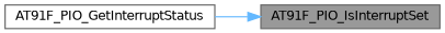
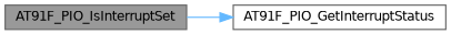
  digraph {
    rankdir=LR
    node [fontname=Helvetica fontsize=10 shape=box style=filled]
    n1 [color=gray40 fillcolor=grey60 fontcolor=black height=0.2 label=AT91F_PIO_IsInterruptSet width=0.4]
    n2 [color=grey40 fillcolor=white height=0.2 label=AT91F_PIO_GetInterruptStatus width=0.4]
-   n2 -> n1 [color=steelblue1 fontname=Helvetica fontsize=10 labelfontname=Helvetica labelfontsize=10 style=solid]
+   n1 -> n2 [color=steelblue1 fontname=Helvetica fontsize=10 labelfontname=Helvetica labelfontsize=10 style=solid]
  }
